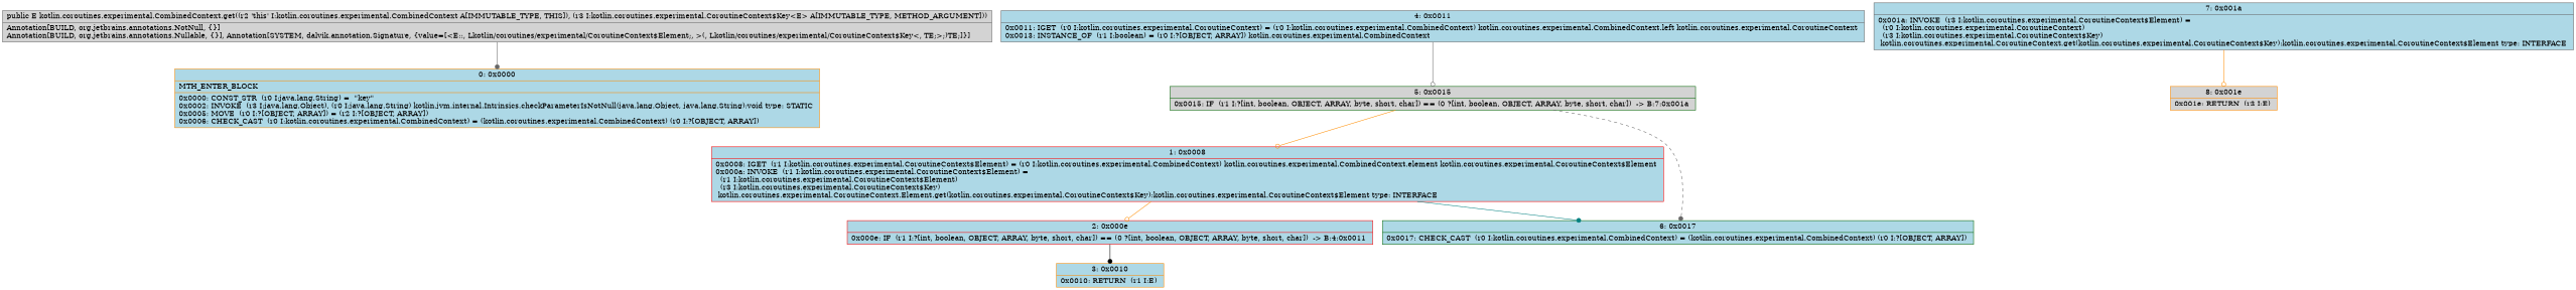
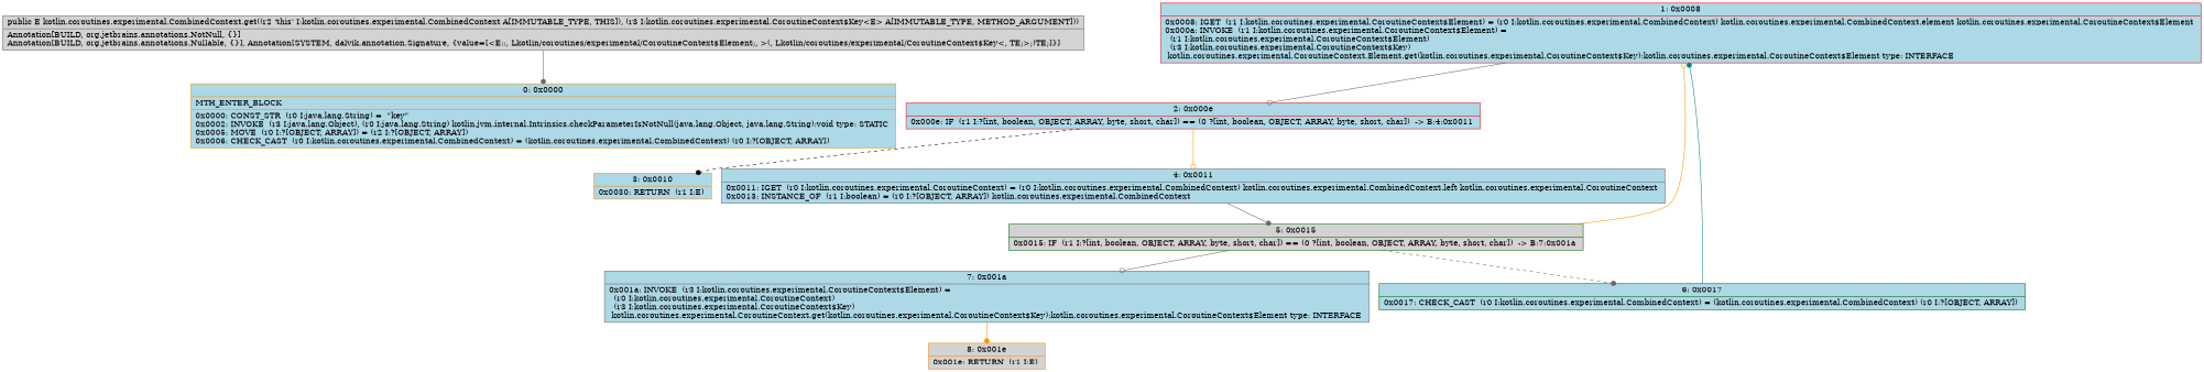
  digraph {
    node [color=darkorange fillcolor=lightblue shape=record style=filled]
    edge [arrowhead=odot color=gray40]
    n1 [label="{0\:\ 0x0000|MTH_ENTER_BLOCK\l|0x0000: CONST_STR  (r0 I:java.lang.String) =  \"key\" \l0x0002: INVOKE  (r3 I:java.lang.Object), (r0 I:java.lang.String) kotlin.jvm.internal.Intrinsics.checkParameterIsNotNull(java.lang.Object, java.lang.String):void type: STATIC \l0x0005: MOVE  (r0 I:?[OBJECT, ARRAY]) = (r2 I:?[OBJECT, ARRAY]) \l0x0006: CHECK_CAST  (r0 I:kotlin.coroutines.experimental.CombinedContext) = (kotlin.coroutines.experimental.CombinedContext) (r0 I:?[OBJECT, ARRAY]) \l}"]
    n2 [color=red label="{1\:\ 0x0008|0x0008: IGET  (r1 I:kotlin.coroutines.experimental.CoroutineContext$Element) = (r0 I:kotlin.coroutines.experimental.CombinedContext) kotlin.coroutines.experimental.CombinedContext.element kotlin.coroutines.experimental.CoroutineContext$Element \l0x000a: INVOKE  (r1 I:kotlin.coroutines.experimental.CoroutineContext$Element) = \l  (r1 I:kotlin.coroutines.experimental.CoroutineContext$Element)\l  (r3 I:kotlin.coroutines.experimental.CoroutineContext$Key)\l kotlin.coroutines.experimental.CoroutineContext.Element.get(kotlin.coroutines.experimental.CoroutineContext$Key):kotlin.coroutines.experimental.CoroutineContext$Element type: INTERFACE \l}"]
    n3 [color=red label="{2\:\ 0x000e|0x000e: IF  (r1 I:?[int, boolean, OBJECT, ARRAY, byte, short, char]) == (0 ?[int, boolean, OBJECT, ARRAY, byte, short, char])  \-\> B:4:0x0011 \l}"]
-   n4 [label="{3\:\ 0x0010|0x0010: RETURN  (r1 I:E) \l}"]
+   n4 [label="{3\:\ 0x0010|0x0030: RETURN  (r1 I:E) \l}"]
    n5 [color=gray40 label="{4\:\ 0x0011|0x0011: IGET  (r0 I:kotlin.coroutines.experimental.CoroutineContext) = (r0 I:kotlin.coroutines.experimental.CombinedContext) kotlin.coroutines.experimental.CombinedContext.left kotlin.coroutines.experimental.CoroutineContext \l0x0013: INSTANCE_OF  (r1 I:boolean) = (r0 I:?[OBJECT, ARRAY]) kotlin.coroutines.experimental.CombinedContext \l}"]
    n6 [color=darkgreen fillcolor=lightgrey label="{5\:\ 0x0015|0x0015: IF  (r1 I:?[int, boolean, OBJECT, ARRAY, byte, short, char]) == (0 ?[int, boolean, OBJECT, ARRAY, byte, short, char])  \-\> B:7:0x001a \l}"]
    n7 [color=darkgreen label="{6\:\ 0x0017|0x0017: CHECK_CAST  (r0 I:kotlin.coroutines.experimental.CombinedContext) = (kotlin.coroutines.experimental.CombinedContext) (r0 I:?[OBJECT, ARRAY]) \l}"]
    n8 [color=gray40 label="{7\:\ 0x001a|0x001a: INVOKE  (r3 I:kotlin.coroutines.experimental.CoroutineContext$Element) = \l  (r0 I:kotlin.coroutines.experimental.CoroutineContext)\l  (r3 I:kotlin.coroutines.experimental.CoroutineContext$Key)\l kotlin.coroutines.experimental.CoroutineContext.get(kotlin.coroutines.experimental.CoroutineContext$Key):kotlin.coroutines.experimental.CoroutineContext$Element type: INTERFACE \l}"]
-   n9 [fillcolor=lightgrey label="{8\:\ 0x001e|0x001e: RETURN  (r3 I:E) \l}"]
+   n9 [fillcolor=lightgrey label="{8\:\ 0x001e|0x001e: RETURN  (r1 I:E) \l}"]
    n10 [color=gray40 fillcolor=lightgrey label="{public E kotlin.coroutines.experimental.CombinedContext.get((r2 'this' I:kotlin.coroutines.experimental.CombinedContext A[IMMUTABLE_TYPE, THIS]), (r3 I:kotlin.coroutines.experimental.CoroutineContext$Key\<E\> A[IMMUTABLE_TYPE, METHOD_ARGUMENT]))  | Annotation[BUILD, org.jetbrains.annotations.NotNull, \{\}]\lAnnotation[BUILD, org.jetbrains.annotations.Nullable, \{\}], Annotation[SYSTEM, dalvik.annotation.Signature, \{value=[\<E::, Lkotlin\/coroutines\/experimental\/CoroutineContext$Element;, \>(, Lkotlin\/coroutines\/experimental\/CoroutineContext$Key\<, TE;\>;)TE;]\}]\l}"]
-   n2 -> n3 [color=darkorange]
-   n3 -> n4 [arrowhead=dot color=black style=solid]
-   n5 -> n6
+   n2 -> n3
+   n3 -> n4 [arrowhead=dot color=black style=dashed]
+   n3 -> n5 [color=darkorange]
+   n5 -> n6 [arrowhead=dot]
    n6 -> n2 [color=darkorange]
    n6 -> n7 [arrowhead=dot style=dashed]
-   n2 -> n7 [arrowhead=dot color=teal]
-   n8 -> n9 [color=darkorange]
+   n6 -> n8
+   n7 -> n2 [arrowhead=dot color=teal]
+   n8 -> n9 [arrowhead=dot color=darkorange]
    n10 -> n1 [arrowhead=dot]
  }
